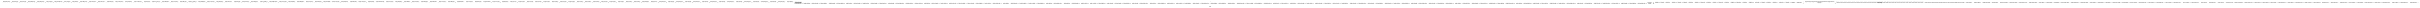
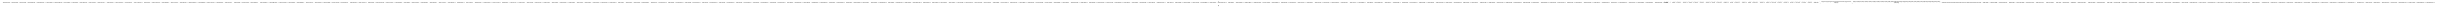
  digraph {
    label=Btor2XCFA
    rankdir=LR
    edge [style=solid]
    main_init
    l1
    l3
    l4
    l5
    l6
    l7
    l8
    l9
    l10
    l11
    l12
    l13
    l14
    l15
    l16
    l17
    l18
    l19
    l20
    l21
    l22
    l23
    l24
    l25
    l26
    l27
    l28
    l29
    l30
    l31
    l32
    l33
    l34
    l35
    l36
    l37
    l38
    l39
    l40
    l41
    l42
    l43
    l44
    l45
    l46
    l47
    l48
    l49
    l50
    l51
    l52
    l53
    l54
    l55
    l56
    l57
    l58
    l59
    l60
    l61
    l62
    l63
    l64
    l65
    l66
    l67
    l68
    l69
    l70
    l71
    l72
    l73
    l74
    l75
    l76
    l77
    l78
    l79
    l80
    l81
    l82
    l83
    l84
    l85
    l86
    l87
    l88
    l89
    l90
    l91
    l92
    l93
    l94
    l95
    l96
    l97
    l98
    l99
    l100
    l101
    l102
    l103
    l104
    l105
    l106
    l107
    l108
    l109
    l110
    l111
    l112
    l113
    l114
    l115
    l116
    l117
    l118
    l119
    l120
    l121
    l122
    l123
    l124
    l125
    l126
    l127
    l128
    l129
    l130
    l131
    l132
    l133
    l134
    l135
    l136
    l137
    l138
    l139
    l140
    l141
    l142
    l143
    l144
    l145
    l146
    l147
    l148
    l149
    l150
    l151
    l152
    l153
    l154
    l155
    l156
    l157
    l158
    l159
    l160
    l161
    l162
    l163
    l164
    l165
    l166
    l167
    l168
    l169
    l170
    l171
    l172
    n173 [label=l973]
    l174
    l175
    l176
    l177
    l178
    l179
    l180
    l181
    l182
    l183
    l184
    l185
    l186
    l187
    l188
    l189
    l190
    l191
    l192
    l193
    l194
    l195
    l196
    l197
    l198
    l199
    l200
    l201
    l202
    l203
    l204
    l205
    l206
    l207
    l208
    l209
    l210
    l211
    l212
    l213
    l214
    l215
    l216
    l217
    l218
    l219
    l220
    l221
    l222
    l223
    l224
    l225
    l226
    l227
    l228
    l229
    l230
    l231
    l232
    l233
    l234
    l235
    l236
    l237
    l238
    l239
    l240
    l241
    l242
    l243
    l244
    l245
    l246
    l247
    l248
    main_error
    l249
    l250
    l251
    l252
    l253
    l254
    l255
    l256
    l257
    l258
    l259
    l260
    l261
    l262
    l263
    l264
    l265
    l266
    l267
    l268
    l269
    l270
    l271
    l272
    l273
    l274
    l275
    subgraph cluster_1 {
      label=main
      main_init
      l1
      l3
      l4
      l5
      l6
      l7
      l8
      l9
      l10
      l11
      l12
      l13
      l14
      l15
      l16
      l17
      l18
      l19
      l20
      l21
      l22
      l23
      l24
      l25
      l26
      l27
      l28
      l29
      l30
      l31
      l32
      l33
      l34
      l35
      l36
      l37
      l38
      l39
      l40
      l41
      l42
      l43
      l44
      l45
      l46
      l47
      l48
      l49
      l50
      l51
      l52
      l53
      l54
      l55
      l56
      l57
      l58
      l59
      l60
      l61
      l62
      l63
      l64
      l65
      l66
      l67
      l68
      l69
      l70
      l71
      l72
      l73
      l74
      l75
      l76
      l77
      l78
      l79
      l80
      l81
      l82
      l83
      l84
      l85
      l86
      l87
      l88
      l89
      l90
      l91
      l92
      l93
      l94
      l95
      l96
      l97
      l98
      l99
      l100
      l101
      l102
      l103
      l104
      l105
      l106
      l107
      l108
      l109
      l110
      l111
      l112
      l113
      l114
      l115
      l116
      l117
      l118
      l119
      l120
      l121
      l122
      l123
      l124
      l125
      l126
      l127
      l128
      l129
      l130
      l131
      l132
      l133
      l134
      l135
      l136
      l137
      l138
      l139
      l140
      l141
      l142
      l143
      l144
      l145
      l146
      l147
      l148
      l149
      l150
      l151
      l152
      l153
      l154
      l155
      l156
      l157
      l158
      l159
      l160
      l161
      l162
      l163
      l164
      l165
      l166
      l167
      l168
      l169
      l170
      l171
      l172
      n173
      l174
      l175
      l176
      l177
      l178
      l179
      l180
      l181
      l182
      l183
      l184
      l185
      l186
      l187
      l188
      l189
      l190
      l191
      l192
      l193
      l194
      l195
      l196
      l197
      l198
      l199
      l200
      l201
      l202
      l203
      l204
      l205
      l206
      l207
      l208
      l209
      l210
      l211
      l212
      l213
      l214
      l215
      l216
      l217
      l218
      l219
      l220
      l221
      l222
      l223
      l224
      l225
      l226
      l227
      l228
      l229
      l230
      l231
      l232
      l233
      l234
      l235
      l236
      l237
      l238
      l239
      l240
      l241
      l242
      l243
      l244
      l245
      l246
      l247
      l248
      main_error
      l249
      l250
      l251
      l252
      l253
      l254
      l255
      l256
      l257
      l258
      l259
      l260
      l261
      l262
      l263
      l264
      l265
      l266
      l267
      l268
      l269
      l270
      l271
      l272
      l273
      l274
      l275
    }
    main_init -> l1 [label="[(assign const_5 #b00000000),(assign const_22 #b0),(assign const_68 #b00000001),(assign const_77 #b00000000),(assign const_82 #b00000000000000000000000000000001),(assign const_83 #b000000000000000000000000)] "]
    l1 -> l3 [label="[(assign state_6 #b00000000),(assign state_8 #b00000000),(assign state_10 #b00000000),(assign state_12 #b00000000),(assign state_14 #b00000000),(assign state_16 #b00000000),(assign state_18 #b00000000),(assign state_20 #b00000000),(assign state_23 #b0),(assign state_25 #b0),(assign state_27 #b0),(assign state_29 #b0),(assign state_31 #b0),(assign state_33 #b0),(assign state_35 #b0),(assign state_37 #b0),(assign state_39 #b0),(assign state_41 #b0),(assign state_43 #b0),(assign state_45 #b0),(assign state_47 #b0),(assign state_49 #b0),(assign state_51 #b0),(assign state_53 #b0),(assign state_55 #b0),(assign state_57 #b0),(assign state_59 #b0)] " style=bold]
    l3 -> l4 [label="[(havoc input_64),(havoc input_67),(havoc input_72),(havoc input_75),(havoc input_76),(havoc input_81),(havoc input_89),(havoc input_92),(havoc input_101),(havoc input_111),(havoc input_121),(havoc input_123),(havoc input_134),(havoc input_136),(havoc input_140),(havoc input_142),(havoc input_156)] " style=bold]
    l4 -> l5 [label="[(assign binary_61 (bvor state_45 state_47))] "]
    l5 -> l6 [label="[(assign binary_62 (bvand (bvnot state_59) binary_61))] " style=bold]
    l6 -> l7 [label="[(assign ternary_65 (ite (= input_64 #b1) state_12 state_6))] "]
    l7 -> l8 [label="[(assign binary_69 (bvxor const_68 state_20))] " style=bold]
    l8 -> l9 [label="[(assign ternary_70 (ite (= input_67 #b1) binary_69 state_8))] " style=bold]
    l9 -> l10 [label="[(assign ternary_73 (ite (= input_72 #b1) state_18 state_10))] "]
    l10 -> l11 [label="[(assign ternary_78 (ite (= input_76 #b1) const_77 state_12))] "]
    l11 -> l12 [label="[(assign ternary_79 (ite (= input_75 #b1) const_68 ternary_78))] " style=bold]
    l12 -> l13 [label="[(assign binary_84 (++ const_83 state_14))] " style=bold]
    l13 -> l14 [label="[(assign binary_85 (bvsub const_82 binary_84))] " style=bold]
    l14 -> l15 [label="[(assign slice_86 (extract binary_85 0 8))] "]
    l15 -> l16 [label="[(assign ternary_87 (ite (= input_81 #b1) slice_86 state_14))] "]
    l16 -> l17 [label="[(assign ternary_90 (ite (= input_89 #b1) state_8 state_16))] " style=bold]
    l17 -> l18 [label="[(assign ternary_93 (ite (= input_92 #b1) state_6 state_18))] "]
    l18 -> l19 [label="[(assign binary_95 (++ const_83 binary_69))] "]
    l19 -> l20 [label="[(assign binary_96 (bvsub const_82 binary_95))] "]
    l20 -> l21 [label="[(assign slice_97 (extract binary_96 0 8))] " style=bold]
    l21 -> l22 [label="[(assign ternary_98 (ite (= input_72 #b1) slice_97 binary_69))] "]
    l22 -> l23 [label="[(assign binary_99 (bvxor const_68 ternary_98))] "]
    l23 -> l24 [label="[(assign binary_102 (bvor (bvnot state_23) input_101))] " style=bold]
    l24 -> l25 [label="[(assign binary_103 (bvand binary_102 (bvnot input_64)))] " style=bold]
    l25 -> l26 [label="[(assign binary_104 (bvor binary_103 input_92))] " style=bold]
    l26 -> l27 [label="[(assign binary_106 (bvand state_25 (bvnot input_101)))] " style=bold]
    l27 -> l28 [label="[(assign binary_107 (bvor binary_106 input_64))] " style=bold]
    l28 -> l29 [label="[(assign binary_108 (bvand binary_107 (bvnot input_92)))] "]
    l29 -> l30 [label="[(assign binary_112 (bvor (bvnot state_29) input_111))] "]
    l30 -> l31 [label="[(assign binary_113 (bvand binary_112 (bvnot input_67)))] "]
    l31 -> l32 [label="[(assign binary_114 (bvor binary_113 input_89))] " style=bold]
    l32 -> l33 [label="[(assign binary_116 (bvand state_31 (bvnot input_111)))] "]
    l33 -> l34 [label="[(assign binary_117 (bvor binary_116 input_67))] "]
    l34 -> l35 [label="[(assign binary_118 (bvand binary_117 (bvnot input_89)))] " style=bold]
    l35 -> l36 [label="[(assign binary_122 (bvand (bvnot state_35) (bvnot input_121)))] " style=bold]
    l36 -> l37 [label="[(assign binary_124 (bvand binary_122 (bvnot input_123)))] " style=bold]
    l37 -> l38 [label="[(assign binary_125 (bvor binary_124 input_76))] " style=bold]
    l38 -> l39 [label="[(assign binary_126 (bvor binary_125 input_75))] "]
    l39 -> l40 [label="[(assign binary_128 (bvor state_37 input_121))] " style=bold]
    l40 -> l41 [label="[(assign binary_129 (bvand binary_128 (bvnot input_76)))] "]
    l41 -> l42 [label="[(assign binary_131 (bvor state_39 input_123))] "]
    l42 -> l43 [label="[(assign binary_132 (bvand binary_131 (bvnot input_75)))] "]
    l43 -> l44 [label="[(assign binary_135 (bvor (bvnot state_41) input_134))] "]
    l44 -> l45 [label="[(assign binary_137 (bvor binary_135 input_136))] "]
    l45 -> l46 [label="[(assign binary_138 (bvand binary_137 (bvnot input_72)))] " style=bold]
    l46 -> l47 [label="[(assign binary_141 (bvand state_43 (bvnot input_140)))] "]
    l47 -> l48 [label="[(assign binary_143 (bvand binary_141 (bvnot input_142)))] " style=bold]
    l48 -> l49 [label="[(assign binary_144 (bvor binary_143 input_72))] "]
    l49 -> l50 [label="[(assign binary_146 (bvor state_45 input_140))] "]
    l50 -> l51 [label="[(assign binary_147 (bvand binary_146 (bvnot input_134)))] "]
    l51 -> l52 [label="[(assign binary_149 (bvor state_47 input_142))] "]
    l52 -> l53 [label="[(assign binary_150 (bvand binary_149 (bvnot input_136)))] " style=bold]
    l53 -> l54 [label="[(assign binary_152 (bvor (bvnot state_49) input_81))] "]
    l54 -> l55 [label="[(assign binary_153 (bvand binary_152 (bvnot input_76)))] " style=bold]
    l55 -> l56 [label="[(assign binary_154 (bvand binary_153 (bvnot input_75)))] " style=bold]
    l57 -> l58 [label="[(assign binary_158 (bvand binary_157 (bvnot input_89)))] " style=bold]
    l58 -> l59 [label="[(assign binary_159 (bvor binary_158 input_76))] " style=bold]
    l59 -> l60 [label="[(assign binary_160 (bvor binary_159 input_75))] " style=bold]
    l60 -> l61 [label="[(assign binary_162 (bvand state_53 (bvnot input_156)))] "]
    l61 -> l62 [label="[(assign binary_163 (bvand binary_162 (bvnot input_81)))] "]
    l62 -> l63 [label="[(assign binary_164 (bvor binary_163 input_89))] "]
    l63 -> l64 [label="[(assign binary_166 (bvand (bvnot state_55) (bvnot input_92)))] "]
    l64 -> l65 [label="[(assign binary_167 (bvor binary_166 input_72))] "]
    l65 -> l66 [label="[(assign binary_169 (bvor state_57 input_92))] "]
    l66 -> l67 [label="[(assign binary_170 (bvand binary_169 (bvnot input_72)))] "]
    l67 -> l68 [label="[(assign binary_172 (bvor state_25 (bvnot input_101)))] "]
    l68 -> l69 [label="[(assign binary_173 (bvor state_31 (bvnot input_111)))] " style=bold]
    l69 -> l70 [label="[(assign binary_174 (bvand binary_172 binary_173))] "]
    l70 -> l71 [label="[(assign binary_175 (bvor (bvnot state_35) (bvnot input_121)))] "]
    l71 -> l72 [label="[(assign binary_176 (bvand binary_174 binary_175))] "]
    l72 -> l73 [label="[(assign binary_177 (bvor (bvnot state_35) (bvnot input_123)))] " style=bold]
    l73 -> l74 [label="[(assign binary_178 (bvand binary_176 binary_177))] "]
    l74 -> l75 [label="[(assign comparison_179 (ite (= const_77 state_10) #b1 #b0))] " style=bold]
    l75 -> l76 [label="[(assign binary_180 (bvand state_43 comparison_179))] " style=bold]
    l76 -> l77 [label="[(assign binary_181 (bvor (bvnot input_140) binary_180))] "]
    l77 -> l78 [label="[(assign binary_182 (bvand binary_178 binary_181))] "]
    l78 -> l79 [label="[(assign comparison_183 (ite (= const_68 state_10) #b1 #b0))] " style=bold]
    l79 -> l80 [label="[(assign binary_184 (bvand state_43 comparison_183))] "]
    l80 -> l81 [label="[(assign binary_185 (bvor (bvnot input_142) binary_184))] " style=bold]
    l81 -> l82 [label="[(assign binary_186 (bvand binary_182 binary_185))] "]
    l82 -> l83 [label="[(assign binary_187 (bvor state_45 (bvnot input_134)))] " style=bold]
    l83 -> l84 [label="[(assign binary_188 (bvand binary_186 binary_187))] " style=bold]
    l84 -> l85 [label="[(assign binary_189 (bvor state_47 (bvnot input_136)))] " style=bold]
    l85 -> l86 [label="[(assign binary_190 (bvand binary_188 binary_189))] "]
    l86 -> l87 [label="[(assign comparison_191 (ite (= state_16 state_14) #b1 #b0))] " style=bold]
    l87 -> l88 [label="[(assign binary_192 (bvand state_53 (bvnot comparison_191)))] " style=bold]
    l88 -> l89 [label="[(assign binary_193 (bvor (bvnot input_156) binary_192))] "]
    l89 -> l90 [label="[(assign binary_194 (bvand binary_190 binary_193))] "]
    l90 -> l91 [label="[(assign binary_195 (bvand state_53 comparison_191))] " style=bold]
    l91 -> l92 [label="[(assign binary_196 (bvor (bvnot input_81) binary_195))] "]
    l92 -> l93 [label="[(assign binary_197 (bvand binary_194 binary_196))] "]
    l93 -> l94 [label="[(assign binary_198 (bvand (bvnot state_23) state_51))] "]
    l94 -> l95 [label="[(assign binary_199 (bvor (bvnot input_64) binary_198))] "]
    l95 -> l96 [label="[(assign binary_200 (bvand binary_197 binary_199))] "]
    l96 -> l97 [label="[(assign binary_201 (bvand state_25 (bvnot state_55)))] "]
    l97 -> l98 [label="[(assign binary_202 (bvor (bvnot input_92) binary_201))] " style=bold]
    l98 -> l99 [label="[(assign binary_203 (bvand binary_200 binary_202))] " style=bold]
    l99 -> l100 [label="[(assign binary_204 (bvand (bvnot state_29) (bvnot state_55)))] "]
    l100 -> l101 [label="[(assign binary_205 (bvor (bvnot input_67) binary_204))] "]
    l101 -> l102 [label="[(assign binary_206 (bvand binary_203 binary_205))] " style=bold]
    l102 -> l103 [label="[(assign binary_207 (bvand state_31 state_51))] "]
    l103 -> l104 [label="[(assign binary_208 (bvor (bvnot input_89) binary_207))] " style=bold]
    l104 -> l105 [label="[(assign binary_209 (bvand binary_206 binary_208))] "]
    l105 -> l106 [label="[(assign binary_210 (bvand state_37 (bvnot state_49)))] " style=bold]
    l106 -> l107 [label="[(assign binary_211 (bvor (bvnot input_76) binary_210))] "]
    l107 -> l108 [label="[(assign binary_212 (bvand binary_209 binary_211))] " style=bold]
    l108 -> l109 [label="[(assign binary_213 (bvand state_39 (bvnot state_49)))] "]
    l109 -> l110 [label="[(assign binary_214 (bvor (bvnot input_75) binary_213))] "]
    l110 -> l111 [label="[(assign binary_215 (bvand binary_212 binary_214))] "]
    l111 -> l112 [label="[(assign binary_216 (bvand (bvnot state_41) state_57))] " style=bold]
    l112 -> l113 [label="[(assign binary_217 (bvor (bvnot input_72) binary_216))] "]
    l113 -> l114 [label="[(assign binary_218 (bvand binary_215 binary_217))] " style=bold]
    l114 -> l115 [label="[(assign binary_219 (bvor input_101 input_111))] " style=bold]
    l115 -> l116 [label="[(assign binary_220 (bvor input_121 binary_219))] " style=bold]
    l116 -> l117 [label="[(assign binary_221 (bvor input_123 binary_220))] " style=bold]
    l117 -> l118 [label="[(assign binary_222 (bvor input_140 binary_221))] "]
    l118 -> l119 [label="[(assign binary_223 (bvor input_142 binary_222))] "]
    l119 -> l120 [label="[(assign binary_224 (bvor input_134 binary_223))] " style=bold]
    l120 -> l121 [label="[(assign binary_225 (bvor input_136 binary_224))] " style=bold]
    l121 -> l122 [label="[(assign binary_226 (bvor input_156 binary_225))] " style=bold]
    l122 -> l123 [label="[(assign binary_227 (bvor input_81 binary_226))] "]
    l123 -> l124 [label="[(assign binary_228 (bvor input_64 binary_227))] " style=bold]
    l124 -> l125 [label="[(assign binary_229 (bvor input_92 binary_228))] "]
    l125 -> l126 [label="[(assign binary_230 (bvor input_67 binary_229))] "]
    l126 -> l127 [label="[(assign binary_231 (bvor input_89 binary_230))] " style=bold]
    l127 -> l128 [label="[(assign binary_232 (bvor input_76 binary_231))] " style=bold]
    l128 -> l129 [label="[(assign binary_233 (bvor input_75 binary_232))] " style=bold]
    l129 -> l130 [label="[(assign binary_234 (bvor input_72 binary_233))] "]
    l130 -> l131 [label="[(assign binary_235 (bvand binary_218 binary_234))] " style=bold]
    l131 -> l132 [label="[(assign binary_236 (bvand input_101 input_111))] "]
    l132 -> l133 [label="[(assign binary_237 (bvand input_121 binary_219))] "]
    l133 -> l134 [label="[(assign binary_238 (bvor binary_236 binary_237))] "]
    l134 -> l135 [label="[(assign binary_239 (bvand input_123 binary_220))] " style=bold]
    l135 -> l136 [label="[(assign binary_240 (bvor binary_238 binary_239))] " style=bold]
    l136 -> l137 [label="[(assign binary_241 (bvand input_140 binary_221))] " style=bold]
    l137 -> l138 [label="[(assign binary_242 (bvor binary_240 binary_241))] " style=bold]
    l138 -> l139 [label="[(assign binary_243 (bvand input_142 binary_222))] "]
    l139 -> l140 [label="[(assign binary_244 (bvor binary_242 binary_243))] "]
    l140 -> l141 [label="[(assign binary_245 (bvand input_134 binary_223))] " style=bold]
    l141 -> l142 [label="[(assign binary_246 (bvor binary_244 binary_245))] " style=bold]
    l142 -> l143 [label="[(assign binary_247 (bvand input_136 binary_224))] " style=bold]
    l143 -> l144 [label="[(assign binary_248 (bvor binary_246 binary_247))] "]
    l144 -> l145 [label="[(assign binary_249 (bvand input_156 binary_225))] " style=bold]
    l145 -> l146 [label="[(assign binary_250 (bvor binary_248 binary_249))] "]
    l146 -> l147 [label="[(assign binary_251 (bvand input_81 binary_226))] "]
    l147 -> l148 [label="[(assign binary_252 (bvor binary_250 binary_251))] " style=bold]
    l148 -> l149 [label="[(assign binary_253 (bvand input_64 binary_227))] "]
-   l150 -> l149 [label="[(assign binary_254 (bvor binary_252 binary_253))] " style=bold]
+   l149 -> l150 [label="[(assign binary_254 (bvor binary_252 binary_253))] " style=bold]
    l150 -> l151 [label="[(assign binary_255 (bvand input_92 binary_228))] "]
    l151 -> l152 [label="[(assign binary_256 (bvor binary_254 binary_255))] "]
    l152 -> l153 [label="[(assign binary_257 (bvand input_67 binary_229))] " style=bold]
    l153 -> l154 [label="[(assign binary_258 (bvor binary_256 binary_257))] " style=bold]
    l154 -> l155 [label="[(assign binary_259 (bvand input_89 binary_230))] " style=bold]
    l155 -> l156 [label="[(assign binary_260 (bvor binary_258 binary_259))] " style=bold]
    l156 -> l157 [label="[(assign binary_261 (bvand input_76 binary_231))] "]
    l157 -> l158 [label="[(assign binary_262 (bvor binary_260 binary_261))] "]
    l158 -> l159 [label="[(assign binary_263 (bvand input_75 binary_232))] "]
    l159 -> l160 [label="[(assign binary_264 (bvor binary_262 binary_263))] "]
    l160 -> l161 [label="[(assign binary_265 (bvand input_72 binary_233))] "]
    l161 -> l162 [label="[(assign binary_266 (bvor binary_264 binary_265))] " style=bold]
    l162 -> l163 [label="[(assign binary_267 (bvand binary_235 (bvnot binary_266)))] "]
    l163 -> l164 [label="[(assign binary_268 (bvand (bvnot state_23) state_25))] " style=bold]
    l164 -> l165 [label="[(assign binary_269 (bvor (bvnot state_23) state_25))] " style=bold]
    l165 -> l166 [label="[(assign binary_270 (bvand state_27 binary_269))] " style=bold]
    l166 -> l167 [label="[(assign binary_271 (bvor binary_268 binary_270))] "]
    l167 -> l168 [label="[(assign binary_272 (bvor state_27 binary_269))] "]
    l168 -> l169 [label="[(assign binary_273 (bvand (bvnot binary_271) binary_272))] " style=bold]
    l169 -> l170 [label="[(assign binary_274 (bvand (bvnot state_29) state_31))] " style=bold]
    l170 -> l171 [label="[(assign binary_275 (bvor (bvnot state_29) state_31))] " style=bold]
    l171 -> l172 [label="[(assign binary_276 (bvand state_33 binary_275))] "]
    l172 -> n173 [label="[(assign binary_277 (bvor binary_274 binary_276))] " style=bold]
    n173 -> l174 [label="[(assign binary_278 (bvand binary_273 (bvnot binary_277)))] "]
    l174 -> l175 [label="[(assign binary_279 (bvor state_33 binary_275))] "]
    l175 -> l176 [label="[(assign binary_280 (bvand binary_278 binary_279))] "]
    l176 -> l177 [label="[(assign binary_281 (bvand (bvnot state_35) state_37))] " style=bold]
    l177 -> l178 [label="[(assign binary_282 (bvor (bvnot state_35) state_37))] "]
    l178 -> l179 [label="[(assign binary_283 (bvand state_39 binary_282))] "]
    l179 -> l180 [label="[(assign binary_284 (bvor binary_281 binary_283))] "]
    l180 -> l181 [label="[(assign binary_285 (bvand binary_280 (bvnot binary_284)))] "]
    l181 -> l182 [label="[(assign binary_286 (bvor state_39 binary_282))] "]
    l182 -> l183 [label="[(assign binary_287 (bvand binary_285 binary_286))] " style=bold]
    l183 -> l184 [label="[(assign binary_288 (bvand (bvnot state_41) state_43))] " style=bold]
    l184 -> l185 [label="[(assign binary_289 (bvor (bvnot state_41) state_43))] "]
    l185 -> l186 [label="[(assign binary_290 (bvand state_45 binary_289))] "]
    l186 -> l187 [label="[(assign binary_291 (bvor binary_288 binary_290))] "]
    l187 -> l188 [label="[(assign binary_292 (bvor state_45 binary_289))] "]
    l188 -> l189 [label="[(assign binary_293 (bvand state_47 binary_292))] "]
    l189 -> l190 [label="[(assign binary_294 (bvor binary_291 binary_293))] " style=bold]
    l190 -> l191 [label="[(assign binary_295 (bvand binary_287 (bvnot binary_294)))] " style=bold]
    l191 -> l192 [label="[(assign binary_296 (bvor state_47 binary_292))] " style=bold]
    l192 -> l193 [label="[(assign binary_297 (bvand binary_295 binary_296))] "]
    l193 -> l194 [label="[(assign binary_298 (bvand (bvnot state_49) state_51))] "]
    l194 -> l195 [label="[(assign binary_299 (bvor (bvnot state_49) state_51))] "]
    l195 -> l196 [label="[(assign binary_300 (bvand state_53 binary_299))] " style=bold]
    l196 -> l197 [label="[(assign binary_301 (bvor binary_298 binary_300))] "]
    l197 -> l198 [label="[(assign binary_302 (bvand binary_297 (bvnot binary_301)))] "]
    l198 -> l199 [label="[(assign binary_303 (bvor state_53 binary_299))] "]
    l199 -> l200 [label="[(assign binary_304 (bvand binary_302 binary_303))] " style=bold]
    l200 -> l201 [label="[(assign binary_305 (bvand (bvnot state_55) state_57))] " style=bold]
    l201 -> l202 [label="[(assign binary_306 (bvand binary_304 (bvnot binary_305)))] "]
    l202 -> l203 [label="[(assign binary_307 (bvor (bvnot state_55) state_57))] "]
    l203 -> l204 [label="[(assign binary_308 (bvand binary_306 binary_307))] "]
    l204 -> l205 [label="[(assign binary_309 (bvand binary_267 binary_308))] " style=bold]
    l205 -> l206 [label="[(assign binary_310 (bvand binary_104 binary_108))] " style=bold]
    l206 -> l207 [label="[(assign binary_311 (bvor binary_104 binary_108))] " style=bold]
    l207 -> l208 [label="[(assign binary_312 (bvand state_27 binary_311))] " style=bold]
    l208 -> l209 [label="[(assign binary_313 (bvor binary_310 binary_312))] "]
    l209 -> l210 [label="[(assign binary_314 (bvor state_27 binary_311))] "]
    l210 -> l211 [label="[(assign binary_315 (bvand (bvnot binary_313) binary_314))] "]
    l211 -> l212 [label="[(assign binary_316 (bvand binary_114 binary_118))] " style=bold]
    l212 -> l213 [label="[(assign binary_317 (bvor binary_114 binary_118))] " style=bold]
    l213 -> l214 [label="[(assign binary_318 (bvand state_33 binary_317))] " style=bold]
    l214 -> l215 [label="[(assign binary_319 (bvor binary_316 binary_318))] " style=bold]
    l215 -> l216 [label="[(assign binary_320 (bvand binary_315 (bvnot binary_319)))] " style=bold]
    l216 -> l217 [label="[(assign binary_321 (bvor state_33 binary_317))] " style=bold]
    l217 -> l218 [label="[(assign binary_322 (bvand binary_320 binary_321))] " style=bold]
    l218 -> l219 [label="[(assign binary_323 (bvand binary_129 binary_126))] " style=bold]
    l219 -> l220 [label="[(assign binary_324 (bvor binary_129 binary_126))] " style=bold]
    l220 -> l221 [label="[(assign binary_325 (bvand binary_132 binary_324))] " style=bold]
    l221 -> l222 [label="[(assign binary_326 (bvor binary_323 binary_325))] " style=bold]
    l222 -> l223 [label="[(assign binary_327 (bvand binary_322 (bvnot binary_326)))] " style=bold]
    l223 -> l224 [label="[(assign binary_328 (bvor binary_132 binary_324))] " style=bold]
    l224 -> l225 [label="[(assign binary_329 (bvand binary_327 binary_328))] "]
    l225 -> l226 [label="[(assign binary_330 (bvand binary_138 binary_144))] " style=bold]
    l226 -> l227 [label="[(assign binary_331 (bvor binary_138 binary_144))] "]
    l227 -> l228 [label="[(assign binary_332 (bvand binary_147 binary_331))] "]
    l228 -> l229 [label="[(assign binary_333 (bvor binary_330 binary_332))] "]
    l229 -> l230 [label="[(assign binary_334 (bvor binary_147 binary_331))] " style=bold]
    l230 -> l231 [label="[(assign binary_335 (bvand binary_150 binary_334))] " style=bold]
    l231 -> l232 [label="[(assign binary_336 (bvor binary_333 binary_335))] "]
    l232 -> l233 [label="[(assign binary_337 (bvand binary_329 (bvnot binary_336)))] "]
    l233 -> l234 [label="[(assign binary_338 (bvor binary_150 binary_334))] " style=bold]
    l234 -> l235 [label="[(assign binary_339 (bvand binary_337 binary_338))] "]
    l235 -> l236 [label="[(assign binary_340 (bvand binary_154 binary_160))] " style=bold]
    l236 -> l237 [label="[(assign binary_341 (bvor binary_154 binary_160))] "]
    l237 -> l238 [label="[(assign binary_342 (bvand binary_164 binary_341))] "]
    l238 -> l239 [label="[(assign binary_343 (bvor binary_340 binary_342))] "]
    l239 -> l240 [label="[(assign binary_344 (bvand binary_339 (bvnot binary_343)))] " style=bold]
    l240 -> l241 [label="[(assign binary_345 (bvor binary_164 binary_341))] "]
    l241 -> l242 [label="[(assign binary_346 (bvand binary_344 binary_345))] "]
    l242 -> l243 [label="[(assign binary_347 (bvand binary_167 binary_170))] "]
    l243 -> l244 [label="[(assign binary_348 (bvand binary_346 (bvnot binary_347)))] " style=bold]
    l244 -> l245 [label="[(assign binary_349 (bvor binary_167 binary_170))] "]
    l245 -> l246 [label="[(assign binary_350 (bvand binary_348 binary_349))] " style=bold]
    l246 -> l247 [label="[(assign binary_351 (bvand binary_309 binary_350))] " style=bold]
    l247 -> l248 [label="[(assign binary_352 (bvand binary_351 (bvnot state_59)))] " style=bold]
    l248 -> main_error [label="[(assume (= binary_62 #b1))] "]
    l248 -> l249 [label="[(assume (not (= binary_62 #b1)))] "]
    l249 -> l250 [label="[(assign state_6 ternary_65)] "]
    l250 -> l251 [label="[(assign state_8 ternary_70)] "]
    l251 -> l252 [label="[(assign state_10 ternary_73)] " style=bold]
    l252 -> l253 [label="[(assign state_12 ternary_79)] "]
    l253 -> l254 [label="[(assign state_14 ternary_87)] "]
    l254 -> l255 [label="[(assign state_16 ternary_90)] " style=bold]
    l255 -> l256 [label="[(assign state_18 ternary_93)] "]
    l256 -> l257 [label="[(assign state_20 binary_99)] " style=bold]
    l257 -> l258 [label="[(assign state_23 (bvnot binary_104))] "]
    l258 -> l259 [label="[(assign state_25 binary_108)] " style=bold]
    l259 -> l260 [label="[(assign state_27 state_27)] " style=bold]
    l260 -> l261 [label="[(assign state_29 (bvnot binary_114))] "]
    l261 -> l262 [label="[(assign state_31 binary_118)] "]
    l262 -> l263 [label="[(assign state_33 state_33)] "]
    l263 -> l264 [label="[(assign state_35 (bvnot binary_126))] "]
    l264 -> l265 [label="[(assign state_37 binary_129)] " style=bold]
    l265 -> l266 [label="[(assign state_39 binary_132)] "]
    l266 -> l267 [label="[(assign state_41 (bvnot binary_138))] " style=bold]
    l267 -> l268 [label="[(assign state_43 binary_144)] " style=bold]
    l268 -> l269 [label="[(assign state_45 binary_147)] " style=bold]
    l269 -> l270 [label="[(assign state_47 binary_150)] "]
    l270 -> l271 [label="[(assign state_49 (bvnot binary_154))] " style=bold]
    l271 -> l272 [label="[(assign state_51 binary_160)] "]
    l272 -> l273 [label="[(assign state_53 binary_164)] " style=bold]
    l273 -> l274 [label="[(assign state_55 (bvnot binary_167))] "]
    l274 -> l275 [label="[(assign state_57 binary_170)] "]
    l275 -> l3 [label="[(assign state_59 (bvnot binary_352))] " style=bold]
  }
